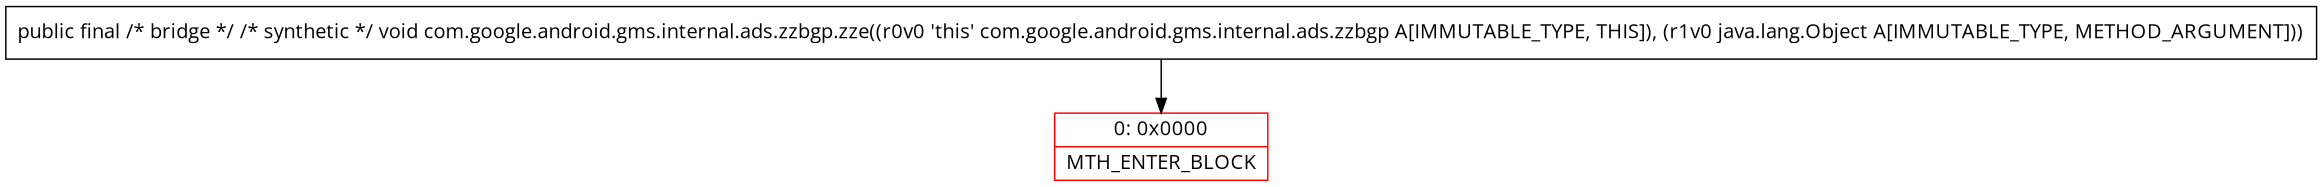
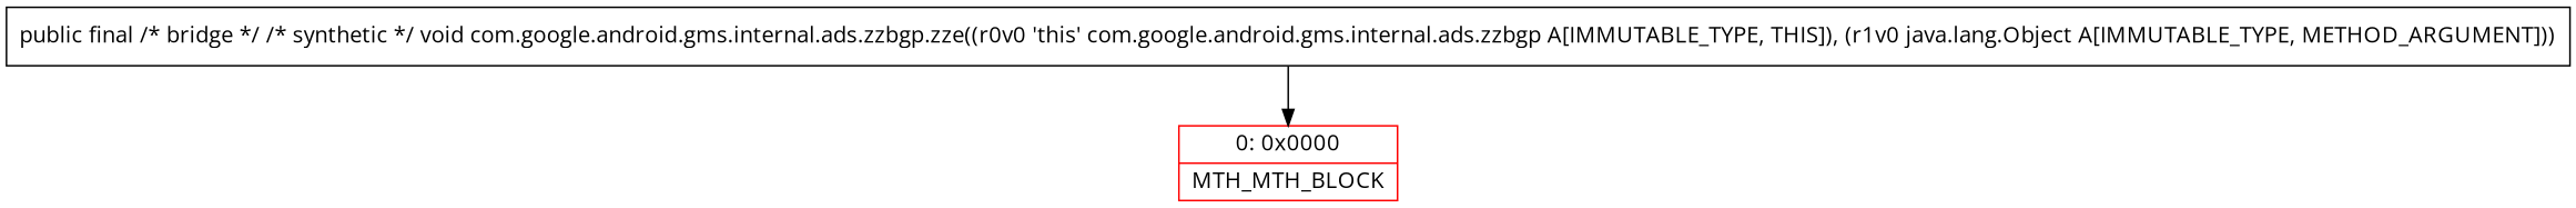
  digraph {
    fontname="Open Sans"
    node [shape=record fontname="Open Sans"]
-   n1 [color=red label="{0\:\ 0x0000|MTH_ENTER_BLOCK\l}"]
+   n1 [color=red label="{0\:\ 0x0000|MTH_MTH_BLOCK\l}"]
    n2 [label="{public final \/* bridge *\/ \/* synthetic *\/ void com.google.android.gms.internal.ads.zzbgp.zze((r0v0 'this' com.google.android.gms.internal.ads.zzbgp A[IMMUTABLE_TYPE, THIS]), (r1v0 java.lang.Object A[IMMUTABLE_TYPE, METHOD_ARGUMENT])) }"]
    subgraph cluster_1 {
      label="R(0)"
    }
    n2 -> n1 [fontname="Open Sans"]
  }
